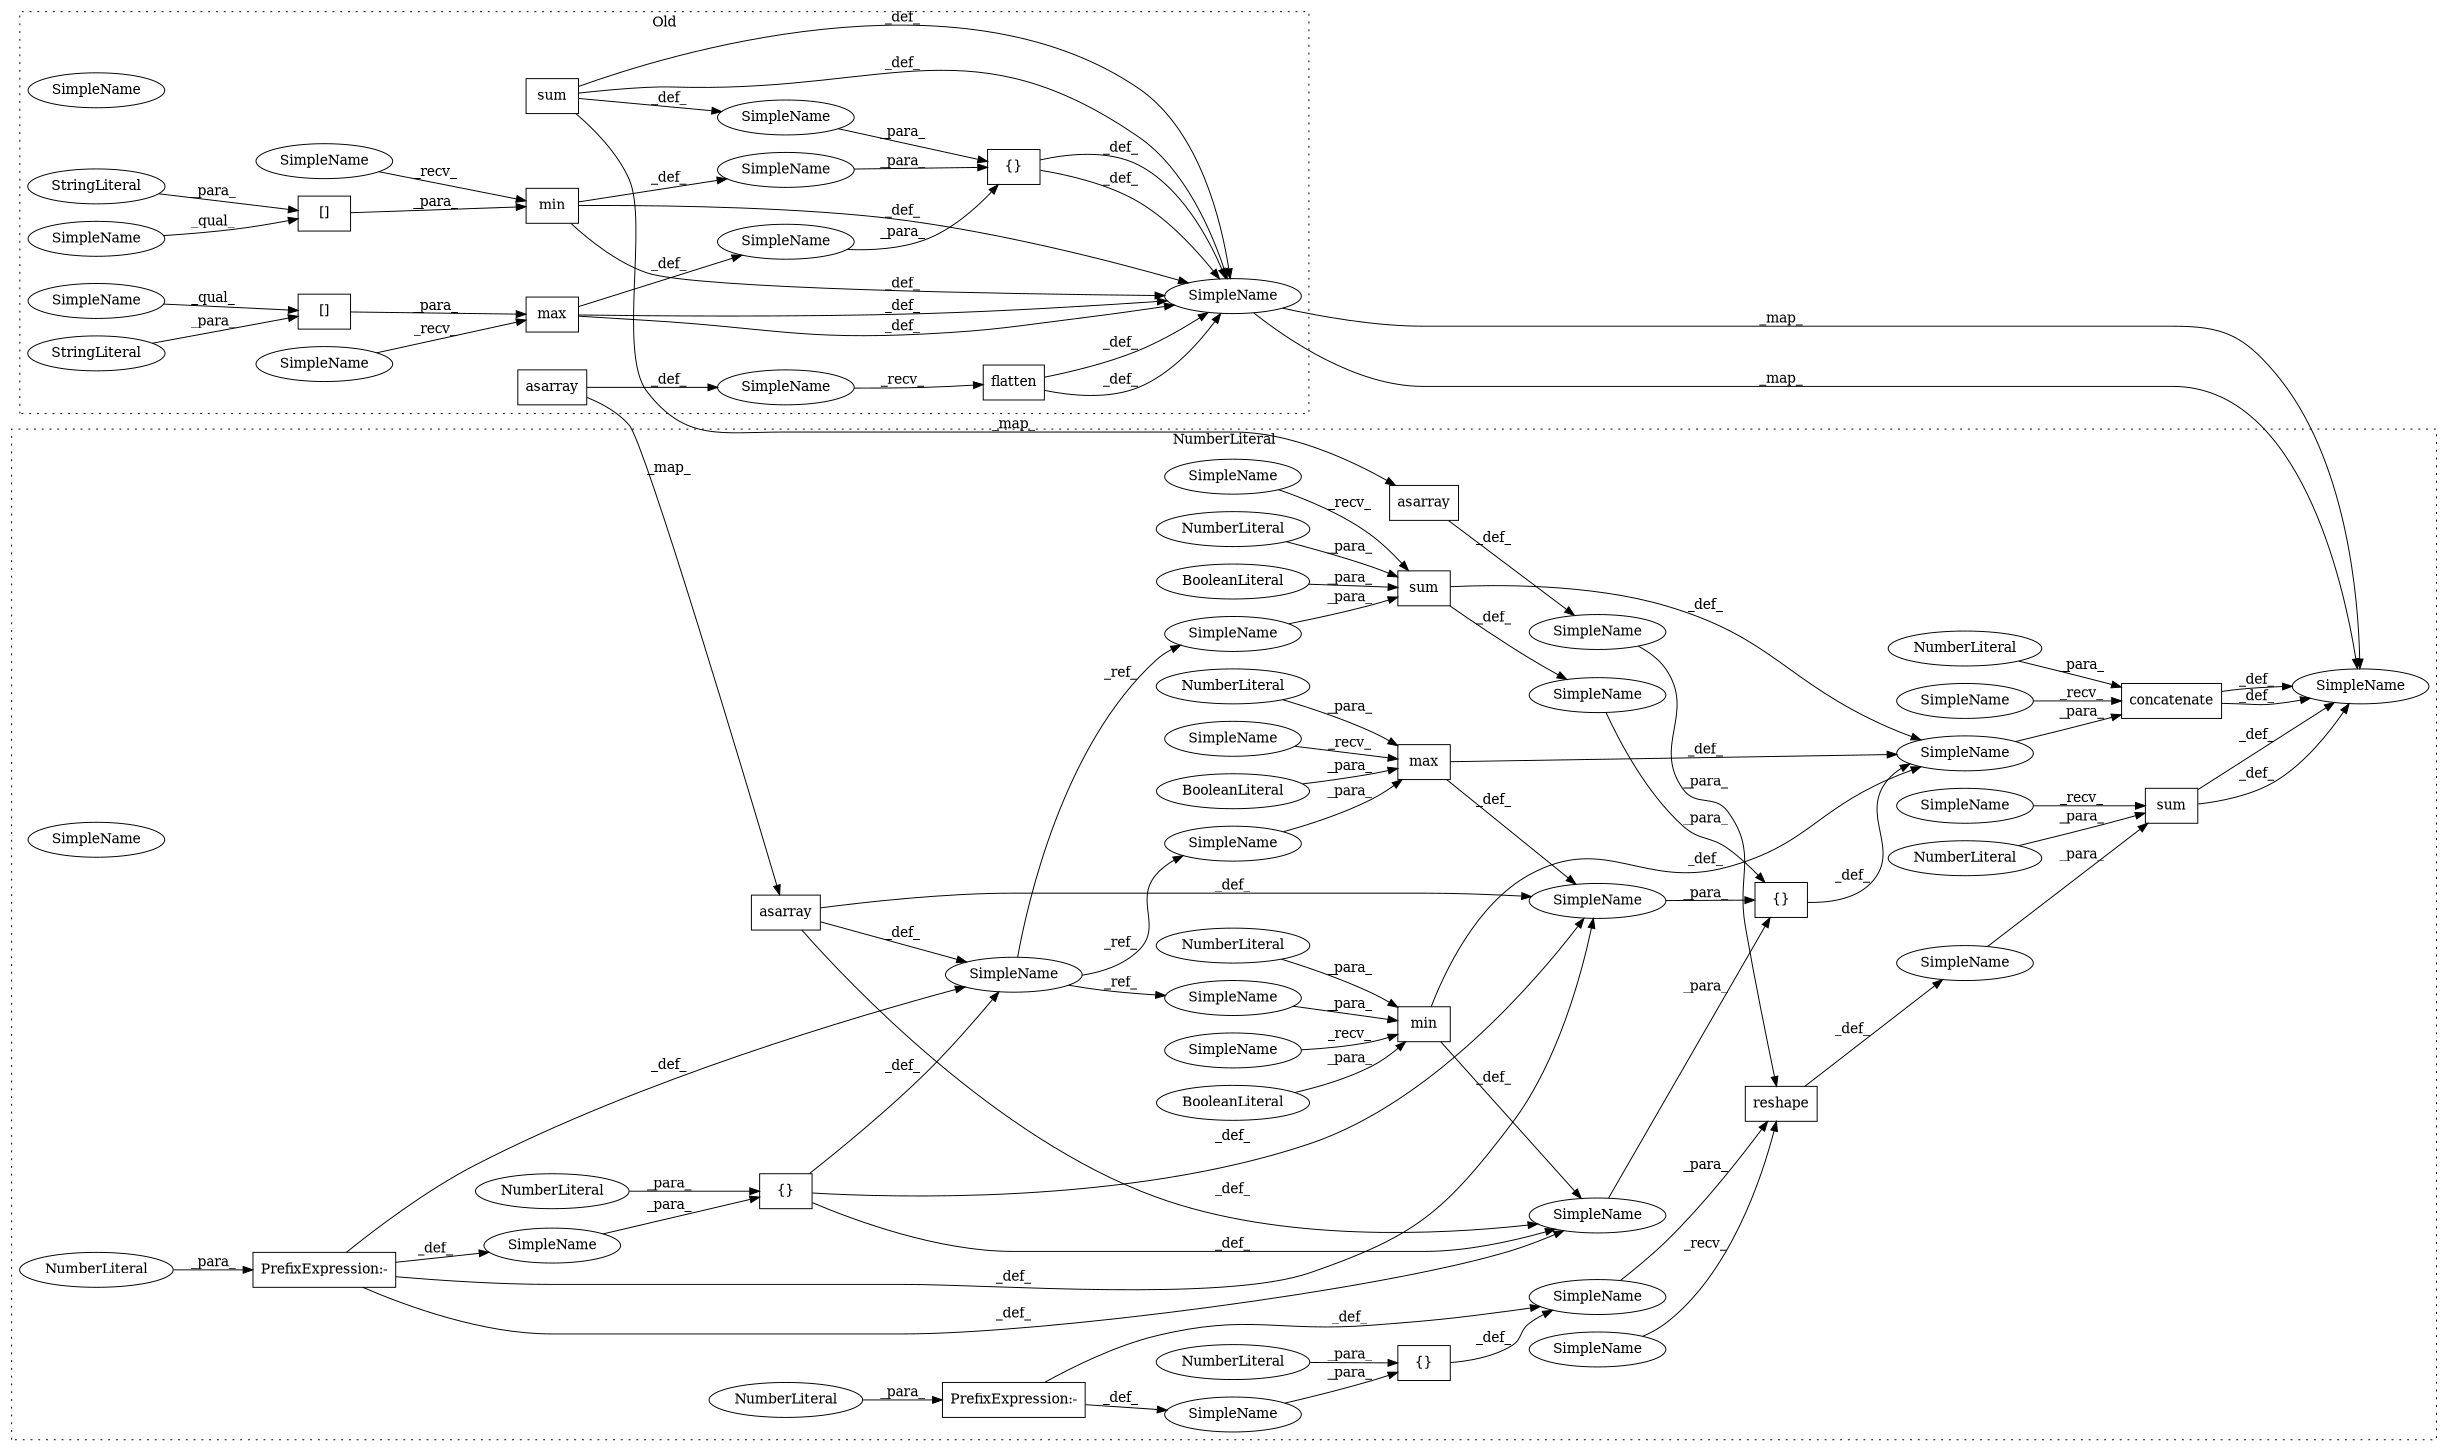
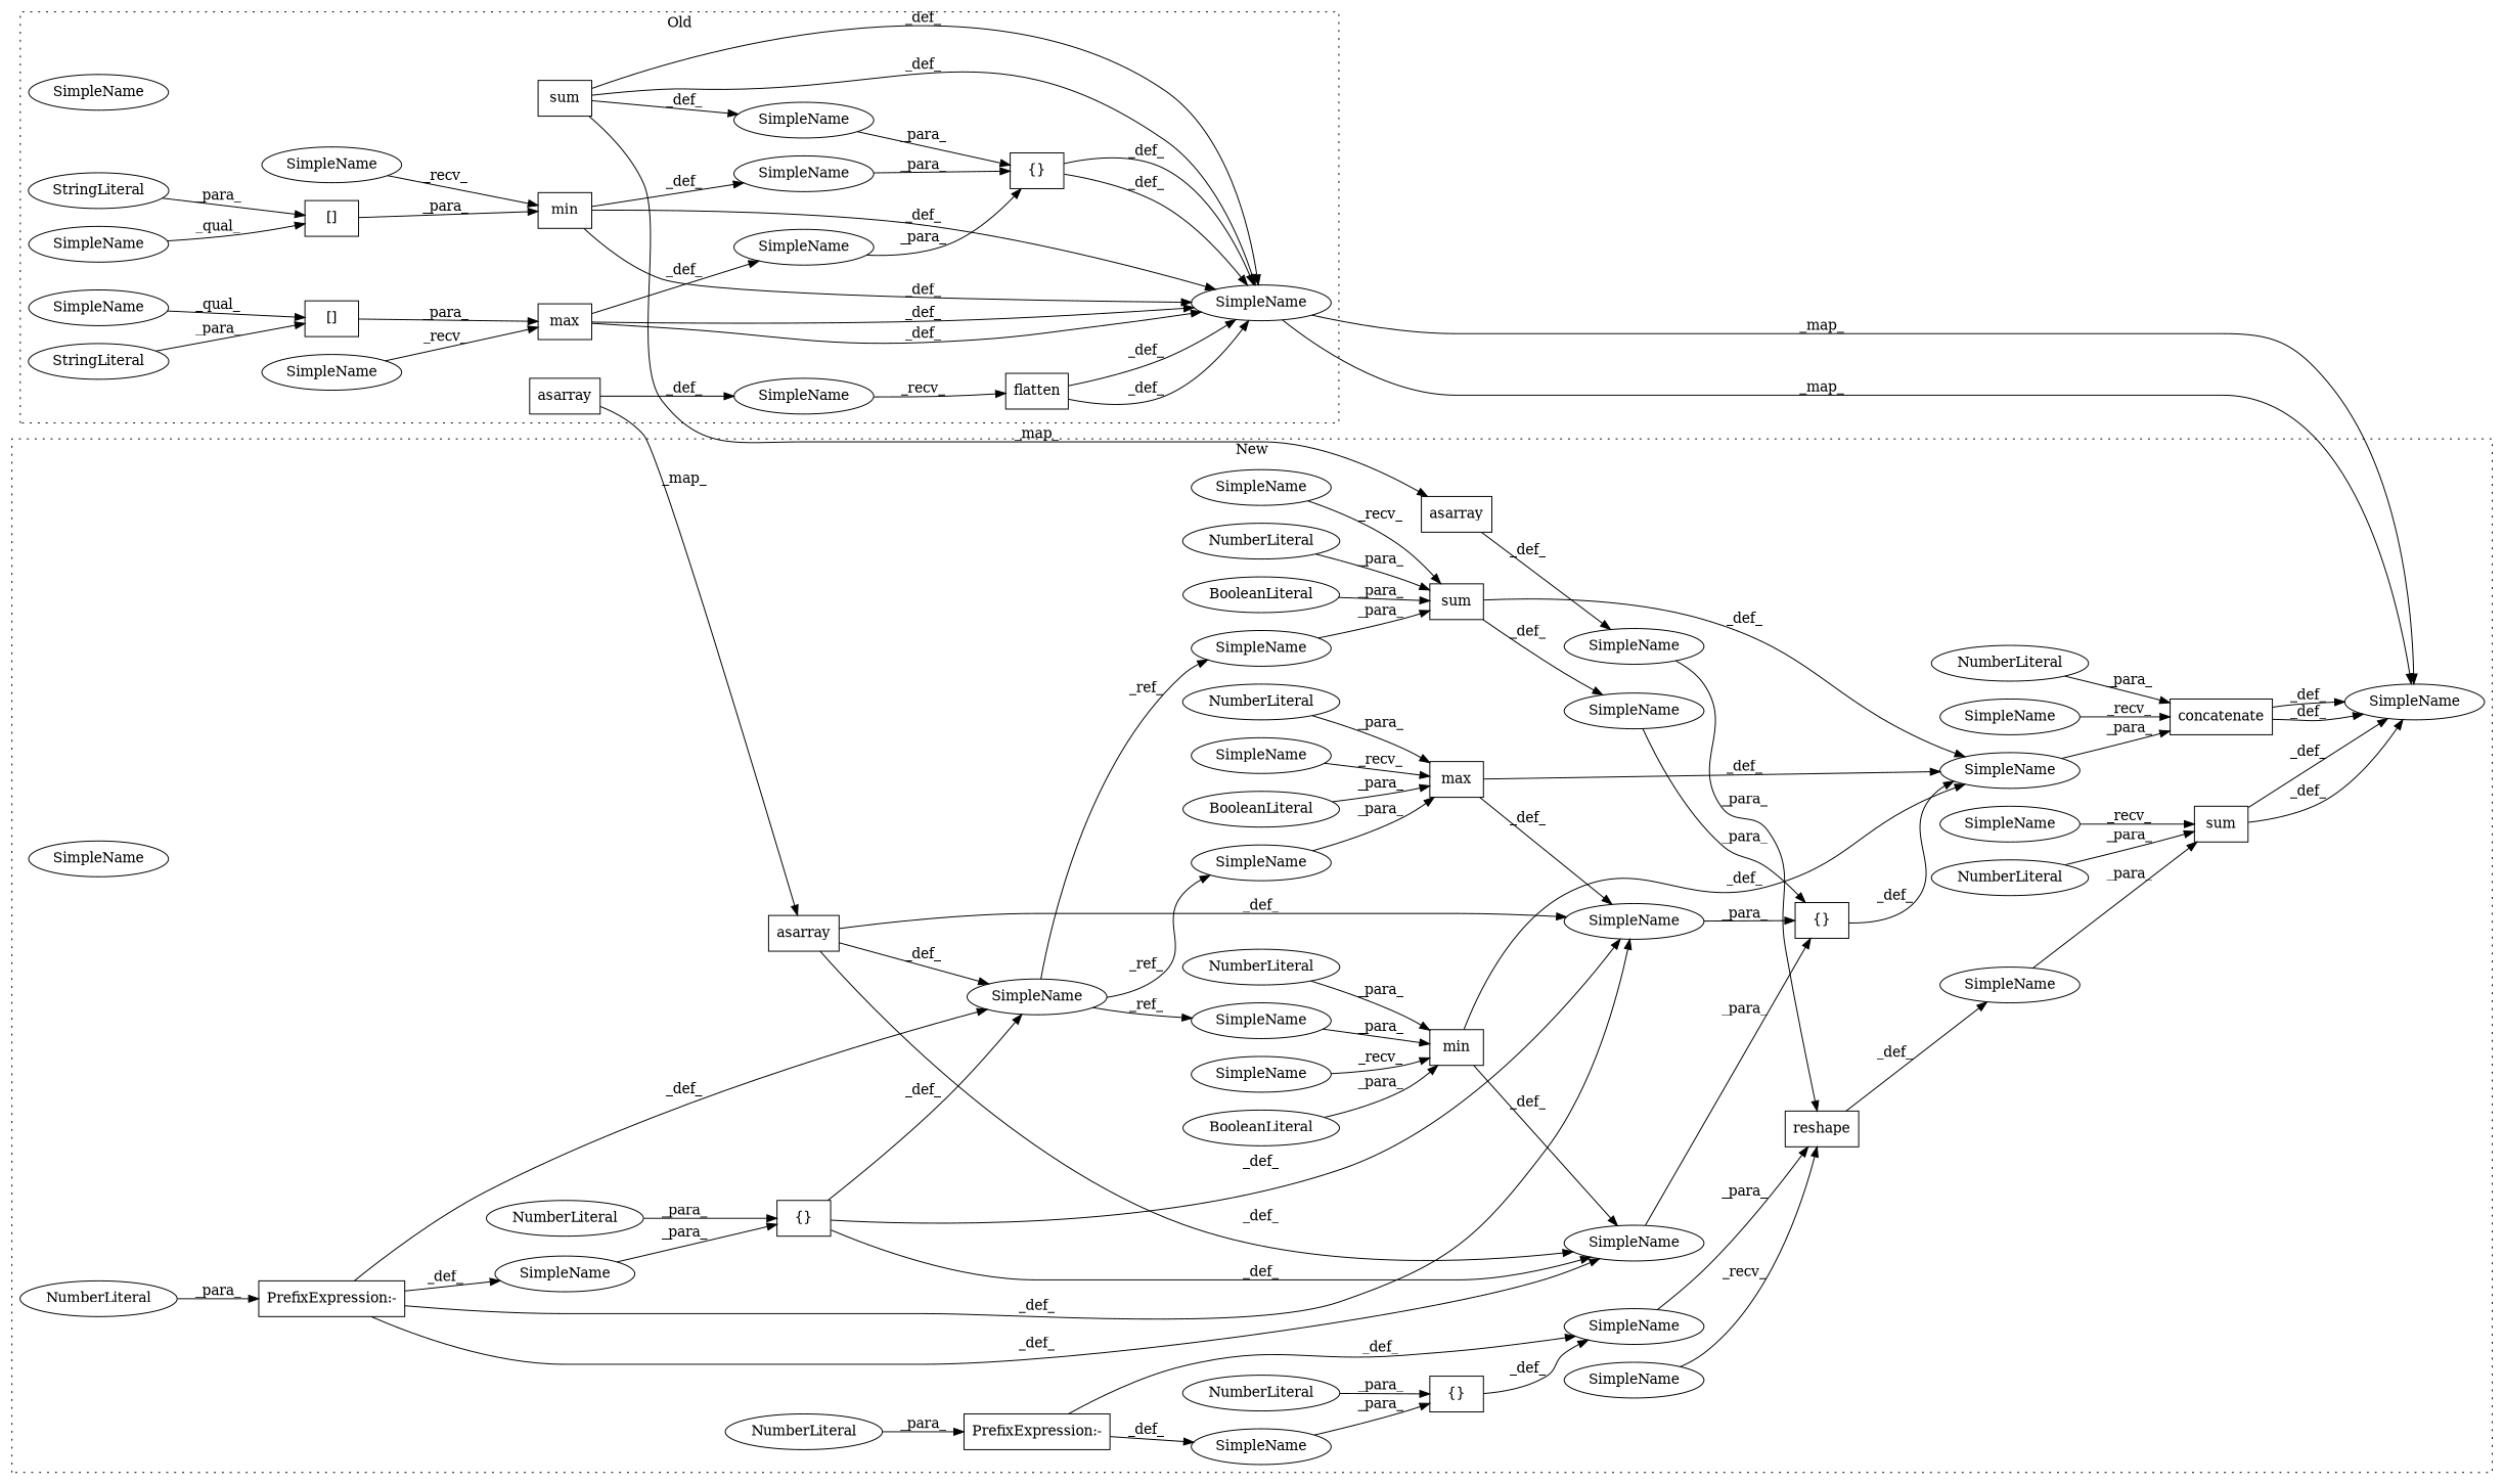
  digraph {
    rankdir=LR
    node [a=42 shape=ellipse]
    n1 [a=32 l="4,1" label=sum s="20660,20676" shape=box]
    n2 [a=4 l="1,1" label="{}" s="20605,20677" shape=box]
    n3 [a=32 l="4,1" label=min s="20612,20628" shape=box]
    n4 [a=2 l="4,1" label="[]" s="20616,20627" shape=box]
    n5 [l=10 label=SimpleName s=20809]
    n6 [l=10 label=SimpleName s=20809]
    n7 [a=32 l=9 label=flatten s=20566 shape=box]
    n8 [a=32 l="4,1" label=max s="20636,20652" shape=box]
    n9 [a=32 l="8,1" label=asarray s="20544,20564" shape=box]
    n10 [label=SimpleName]
    n11 [label=SimpleName]
    n12 [label=SimpleName]
    n13 [label=SimpleName]
    n14 [a=45 l=7 label=StringLiteral s=20620]
    n15 [a=2 l="4,1" label="[]" s="20640,20651" shape=box]
    n16 [a=45 l=7 label=StringLiteral s=20644]
    n17 [l=5 label=SimpleName s=20606]
    n18 [l=5 label=SimpleName s=20630]
    n19 [l=3 label=SimpleName s=20616]
    n20 [l=3 label=SimpleName s=20640]
    n21 [a=32 l="8,1" label=asarray s="21402,21422" shape=box]
    n22 [l=10 label=SimpleName s=21716]
    n23 [l=10 label=SimpleName s=21716]
    n24 [a=38 l=1 label="PrefixExpression:-" s=21350 shape=box]
    n25 [a=34 l=1 label=NumberLiteral s=21351]
    n26 [a=38 l=1 label="PrefixExpression:-" s=21437 shape=box]
    n27 [a=34 l=1 label=NumberLiteral s=21438]
    n28 [a=4 l="1,1" label="{}" s="21346,21352" shape=box]
    n29 [a=34 l=2 label=NumberLiteral s=21347]
    n30 [a=4 l="1,1" label="{}" s="21491,21581" shape=box]
    n31 [a=32 l="12,1" label=concatenate s="21470,21584" shape=box]
    n32 [a=4 l="1,1" label="{}" s="21433,21439" shape=box]
    n33 [a=34 l=2 label=NumberLiteral s=21434]
    n34 [a=34 l=1 label=NumberLiteral s=21583]
    n35 [l=11 label=SimpleName s=21283]
    n36 [a=32 l="4,1" label=max s="21528,21550" shape=box]
    n37 [a=34 l=1 label=NumberLiteral s=21544]
    n38 [a=32 l="4,1" label=min s="21498,21520" shape=box]
    n39 [a=34 l=1 label=NumberLiteral s=21514]
    n40 [a=32 l="8,1" label=asarray s="21315,21335" shape=box]
    n41 [a=9 l=4 label=BooleanLiteral s=21546]
    n42 [a=9 l=4 label=BooleanLiteral s=21516]
    n43 [label=SimpleName]
    n44 [label=SimpleName]
    n45 [label=SimpleName]
    n46 [label=SimpleName]
    n47 [label=SimpleName]
    n48 [label=SimpleName]
    n49 [a=32 l="4,1" label=sum s="21378,21443" shape=box]
    n50 [a=34 l=1 label=NumberLiteral s=21442]
    n51 [label=SimpleName]
    n52 [a=32 l="4,1" label=sum s="21558,21580" shape=box]
    n53 [a=34 l=1 label=NumberLiteral s=21574]
    n54 [a=9 l=4 label=BooleanLiteral s=21576]
    n55 [a=32 l="8,1" label=reshape s="21388,21440" shape=box]
    n56 [label=SimpleName]
    n57 [label=SimpleName]
    n58 [l=5 label=SimpleName s=21464]
    n59 [l=5 label=SimpleName s=21552]
    n60 [l=5 label=SimpleName s=21372]
    n61 [l=5 label=SimpleName s=21522]
    n62 [l=5 label=SimpleName s=21382]
    n63 [l=5 label=SimpleName s=21492]
    n64 [l=11 label=SimpleName s=21532]
    n65 [l=11 label=SimpleName s=21562]
    n66 [l=11 label=SimpleName s=21502]
    subgraph cluster_1 {
      label=Old
      style=dotted
      n1
      n2
      n3
      n4
      n5
      n6
      n7
      n8
      n9
      n10
      n11
      n12
      n13
      n14
      n15
      n16
      n17
      n18
      n19
      n20
    }
    subgraph cluster_2 {
-     label=NumberLiteral
+     label=New
      style=dotted
      n21
      n22
      n23
      n24
      n25
      n26
      n27
      n28
      n29
      n30
      n31
      n32
      n33
      n34
      n35
      n36
      n37
      n38
      n39
      n40
      n41
      n42
      n43
      n44
      n45
      n46
      n47
      n48
      n49
      n50
      n51
      n52
      n53
      n54
      n55
      n56
      n57
      n58
      n59
      n60
      n61
      n62
      n63
      n64
      n65
      n66
    }
    n1 -> n6 [label=_def_]
    n1 -> n6 [label=_def_]
    n1 -> n11 [label=_def_]
    n1 -> n21 [label=_map_]
    n2 -> n6 [label=_def_]
    n2 -> n6 [label=_def_]
    n3 -> n6 [label=_def_]
    n3 -> n6 [label=_def_]
    n3 -> n10 [label=_def_]
    n4 -> n3 [label=_para_]
    n6 -> n23 [label=_map_]
    n6 -> n23 [label=_map_]
    n7 -> n6 [label=_def_]
    n7 -> n6 [label=_def_]
    n8 -> n6 [label=_def_]
    n8 -> n6 [label=_def_]
    n8 -> n13 [label=_def_]
    n9 -> n12 [label=_def_]
    n9 -> n40 [label=_map_]
    n10 -> n2 [label=_para_]
    n11 -> n2 [label=_para_]
    n12 -> n7 [label=_recv_]
    n13 -> n2 [label=_para_]
    n14 -> n4 [label=_para_]
    n15 -> n8 [label=_para_]
    n16 -> n15 [label=_para_]
    n17 -> n3 [label=_recv_]
    n18 -> n8 [label=_recv_]
    n19 -> n4 [label=_qual_]
    n20 -> n15 [label=_qual_]
    n21 -> n57 [label=_def_]
    n24 -> n35 [label=_def_]
    n24 -> n43 [label=_def_]
    n24 -> n45 [label=_def_]
    n24 -> n46 [label=_def_]
    n25 -> n24 [label=_para_]
    n26 -> n47 [label=_def_]
    n26 -> n56 [label=_def_]
    n27 -> n26 [label=_para_]
    n28 -> n35 [label=_def_]
    n28 -> n43 [label=_def_]
    n28 -> n45 [label=_def_]
    n29 -> n28 [label=_para_]
    n30 -> n44 [label=_def_]
    n31 -> n23 [label=_def_]
    n31 -> n23 [label=_def_]
    n32 -> n56 [label=_def_]
    n33 -> n32 [label=_para_]
    n34 -> n31 [label=_para_]
    n35 -> n64 [label=_ref_]
    n35 -> n65 [label=_ref_]
    n35 -> n66 [label=_ref_]
    n36 -> n44 [label=_def_]
    n36 -> n45 [label=_def_]
    n37 -> n36 [label=_para_]
    n38 -> n43 [label=_def_]
    n38 -> n44 [label=_def_]
    n39 -> n38 [label=_para_]
    n40 -> n35 [label=_def_]
    n40 -> n43 [label=_def_]
    n40 -> n45 [label=_def_]
    n41 -> n36 [label=_para_]
    n42 -> n38 [label=_para_]
    n43 -> n30 [label=_para_]
    n44 -> n31 [label=_para_]
    n45 -> n30 [label=_para_]
    n46 -> n28 [label=_para_]
    n47 -> n32 [label=_para_]
    n48 -> n30 [label=_para_]
    n49 -> n23 [label=_def_]
    n49 -> n23 [label=_def_]
    n50 -> n49 [label=_para_]
    n51 -> n49 [label=_para_]
    n52 -> n44 [label=_def_]
    n52 -> n48 [label=_def_]
    n53 -> n52 [label=_para_]
    n54 -> n52 [label=_para_]
    n55 -> n51 [label=_def_]
    n56 -> n55 [label=_para_]
    n57 -> n55 [label=_para_]
    n58 -> n31 [label=_recv_]
    n59 -> n52 [label=_recv_]
    n60 -> n49 [label=_recv_]
    n61 -> n36 [label=_recv_]
    n62 -> n55 [label=_recv_]
    n63 -> n38 [label=_recv_]
    n64 -> n36 [label=_para_]
    n65 -> n52 [label=_para_]
    n66 -> n38 [label=_para_]
  }
